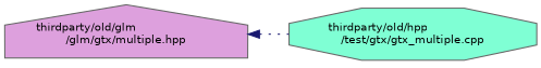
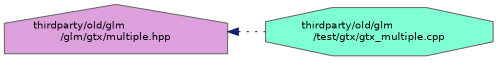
  digraph {
    rankdir=LR
    node [color=gray40 fontname=Helvetica fontsize=10 style=filled]
    n1 [fillcolor=plum fontcolor=black height=0.2 label="thirdparty/old/glm\l/glm/gtx/multiple.hpp" shape=house width=0.4]
-   n2 [fillcolor=aquamarine height=0.2 label="thirdparty/old/hpp\l/test/gtx/gtx_multiple.cpp" shape=octagon width=0.4]
+   n2 [fillcolor=aquamarine height=0.2 label="thirdparty/old/glm\l/test/gtx/gtx_multiple.cpp" shape=octagon width=0.4]
    n1 -> n2 [color=midnightblue dir=back fontname=Helvetica fontsize=10 labelfontname=Helvetica labelfontsize=10 style=dotted]
  }
